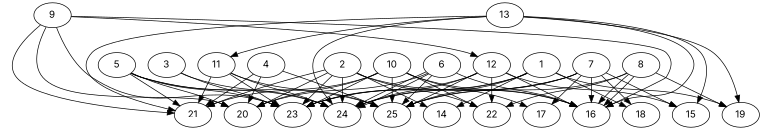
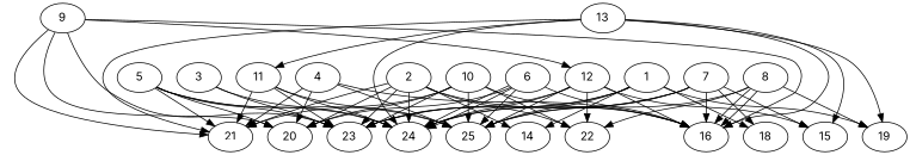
  digraph {
    fontname=Inter
    node [alpha=0.10 fontname=Inter]
    edge [fontname=Inter]
    1 [alpha=0.07 expect_size=50708480]
    14 [expect_size=8130560]
    18 [alpha=0.17 expect_size=50338816]
    19 [alpha=0.05 expect_size=26924032]
    23 [alpha=0.07 expect_size=43737088]
    24 [expect_size=40265728]
    25 [expect_size=17619968]
    16 [expect_size=49124352]
    2 [alpha=0.02 expect_size=51046400]
    20 [alpha=0.15 expect_size=43880448]
    21 [alpha=0.03 expect_size=19433472]
    22 [alpha=0.11 expect_size=19185664]
    3 [alpha=0.11 expect_size=22094848]
    4 [alpha=0.20 expect_size=24455168]
    5 [alpha=0.17 expect_size=44508160]
    6 [alpha=0.03 expect_size=23710720]
    7 [alpha=0.17 expect_size=44275712]
    15 [alpha=0.05 expect_size=8030208]
-   17 [alpha=0.01 expect_size=9257984]
    8 [expect_size=43828224]
    9 [alpha=0.07 expect_size=39763968]
    12 [expect_size=24387584]
    10 [expect_size=23715840]
    11 [alpha=0.20 expect_size=7994368]
    13 [alpha=0.19 expect_size=28375040]
    1 -> 14
    1 -> 18
    1 -> 19
    1 -> 23
    1 -> 24
    1 -> 25
    2 -> 14
    2 -> 23
    2 -> 24
    2 -> 16
    2 -> 20
    2 -> 21
    2 -> 22
    3 -> 23
    3 -> 24
    4 -> 25
+   4 -> 16
    4 -> 20
    4 -> 21
    5 -> 23
    5 -> 24
    5 -> 25
    5 -> 20
    5 -> 21
    6 -> 24
    6 -> 24
    6 -> 25
    6 -> 16
    6 -> 20
    7 -> 18
    7 -> 23
    7 -> 24
    7 -> 25
    7 -> 16
    7 -> 15
-   7 -> 17
    8 -> 19
    8 -> 25
    8 -> 16
    8 -> 16
    8 -> 22
    9 -> 23
    9 -> 16
    9 -> 20
    9 -> 21
    9 -> 12
    12 -> 23
    12 -> 24
    12 -> 25
    12 -> 16
    12 -> 22
    12 -> 15
    10 -> 23
    10 -> 25
    10 -> 16
    10 -> 20
    10 -> 21
    10 -> 22
-   10 -> 17
    11 -> 23
    11 -> 24
    11 -> 25
    11 -> 21
    13 -> 19
    13 -> 24
    13 -> 16
    13 -> 21
    13 -> 15
    13 -> 11
  }
